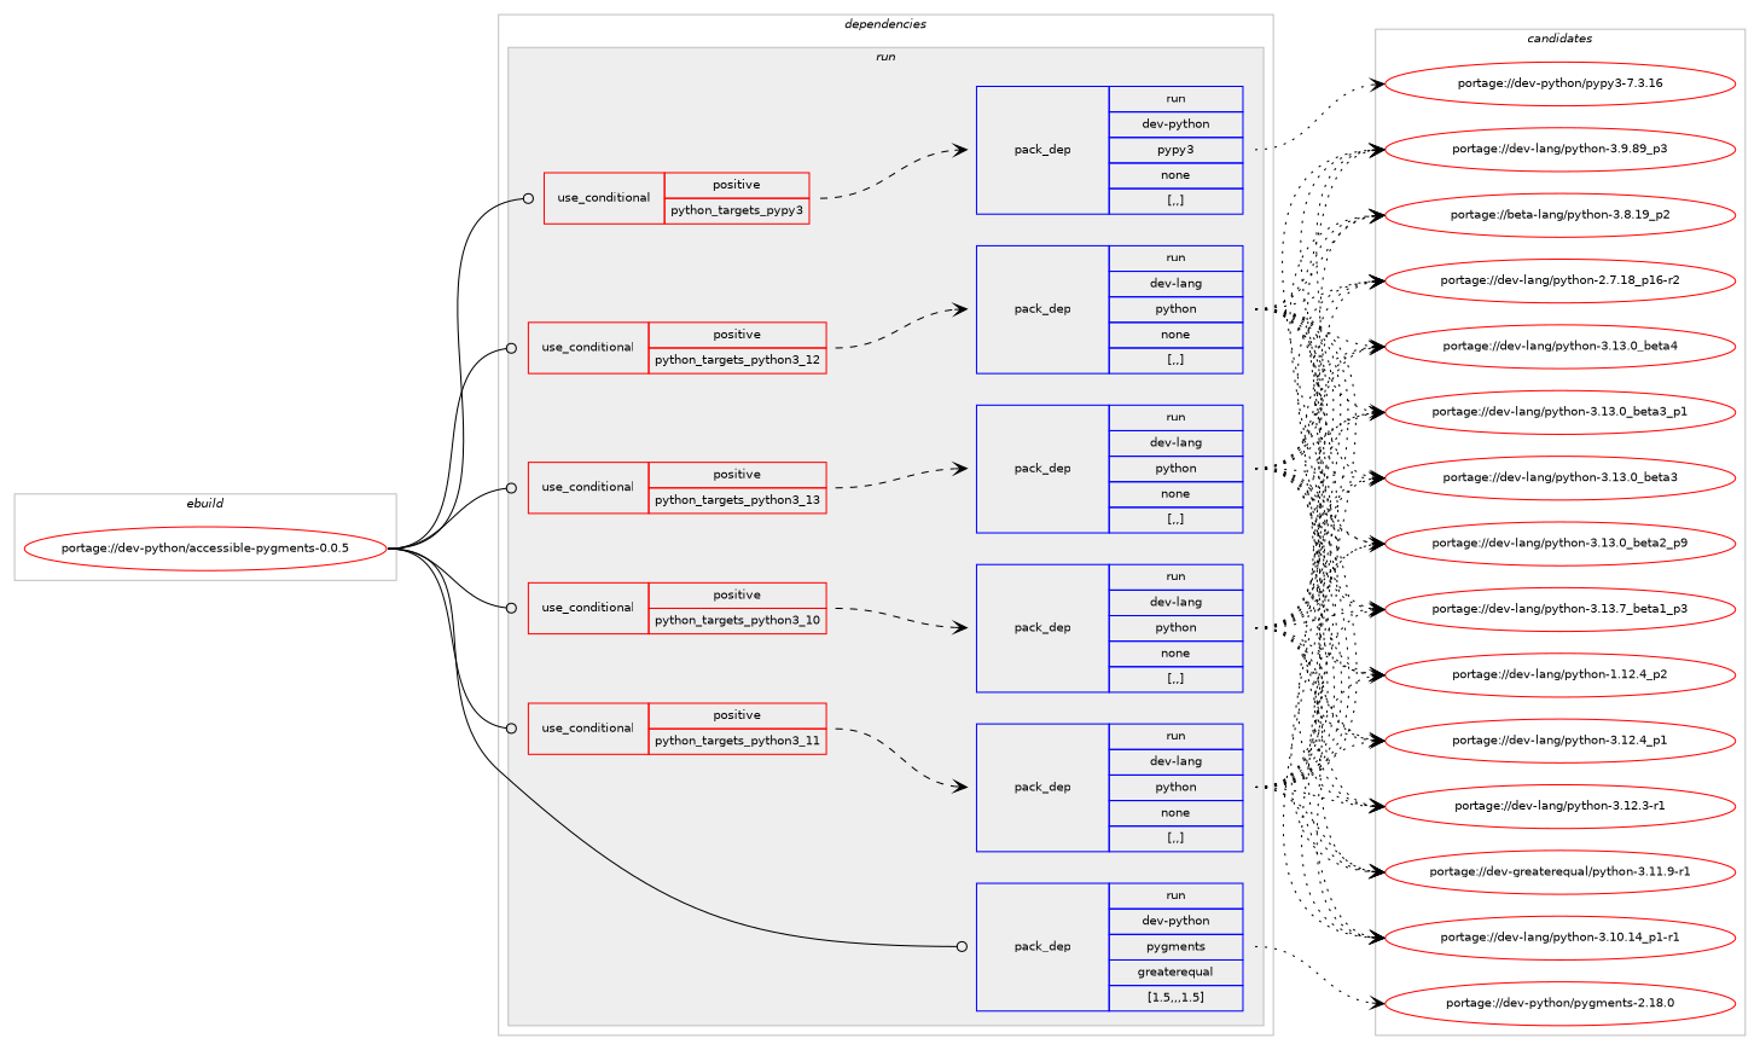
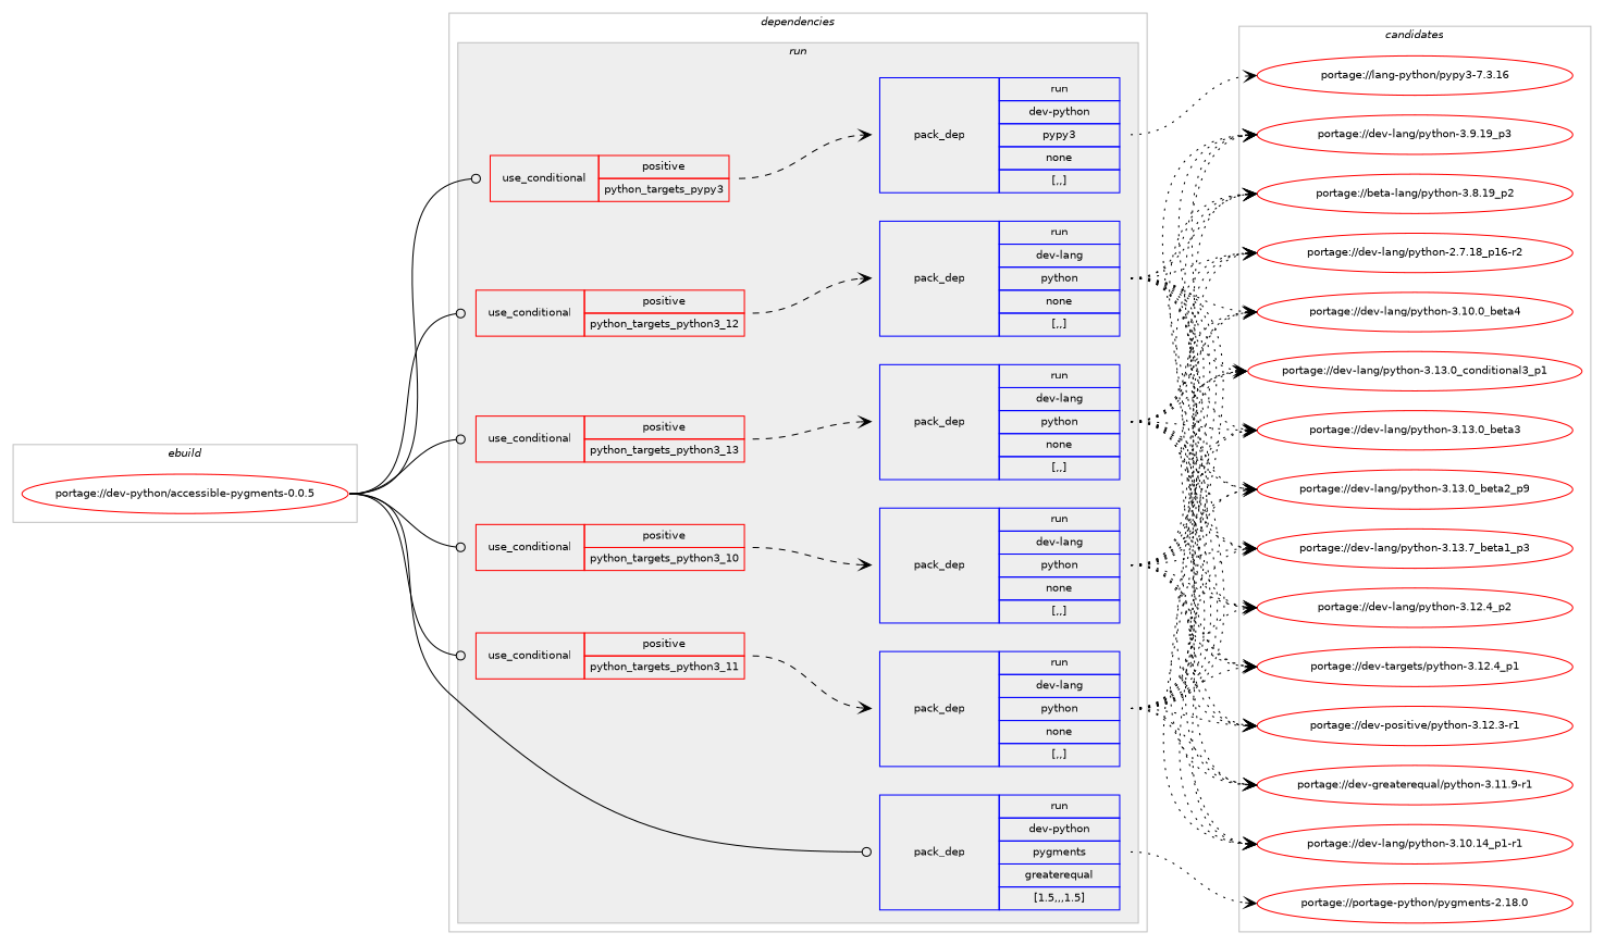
  digraph {
    compound=true
    concentrate=true
    fontname=Helvetica
    fontsize=10
    newrank=true
    rankdir=LR
    ranksep=1.5
    node [color=red fontname=Helvetica fontsize=10]
    edge [arrowhead=vee headport=w style=dotted tailport=e weight=100]
    n1 [label="portage://dev-python/accessible-pygments-0.0.5" width=4]
    n2 [color=blue label=<<TABLE BORDER="0" CELLBORDER="1" CELLSPACING="0" CELLPADDING="4" WIDTH="220"><TR><TD ROWSPAN="6" CELLPADDING="30">pack_dep</TD></TR><TR><TD WIDTH="110">run</TD></TR><TR><TD>dev-python</TD></TR><TR><TD>pypy3</TD></TR><TR><TD>none</TD></TR><TR><TD>[,,]</TD></TR></TABLE>> shape=none]
    n3 [label=<<TABLE BORDER="0" CELLBORDER="1" CELLSPACING="0" CELLPADDING="4"><TR><TD ROWSPAN="3" CELLPADDING="10">use_conditional</TD></TR><TR><TD>positive</TD></TR><TR><TD>python_targets_pypy3</TD></TR></TABLE>> shape=none]
    n4 [color=blue label=<<TABLE BORDER="0" CELLBORDER="1" CELLSPACING="0" CELLPADDING="4" WIDTH="220"><TR><TD ROWSPAN="6" CELLPADDING="30">pack_dep</TD></TR><TR><TD WIDTH="110">run</TD></TR><TR><TD>dev-lang</TD></TR><TR><TD>python</TD></TR><TR><TD>none</TD></TR><TR><TD>[,,]</TD></TR></TABLE>> shape=none]
    n5 [label=<<TABLE BORDER="0" CELLBORDER="1" CELLSPACING="0" CELLPADDING="4"><TR><TD ROWSPAN="3" CELLPADDING="10">use_conditional</TD></TR><TR><TD>positive</TD></TR><TR><TD>python_targets_python3_10</TD></TR></TABLE>> shape=none]
    n6 [color=blue label=<<TABLE BORDER="0" CELLBORDER="1" CELLSPACING="0" CELLPADDING="4" WIDTH="220"><TR><TD ROWSPAN="6" CELLPADDING="30">pack_dep</TD></TR><TR><TD WIDTH="110">run</TD></TR><TR><TD>dev-lang</TD></TR><TR><TD>python</TD></TR><TR><TD>none</TD></TR><TR><TD>[,,]</TD></TR></TABLE>> shape=none]
    n7 [label=<<TABLE BORDER="0" CELLBORDER="1" CELLSPACING="0" CELLPADDING="4"><TR><TD ROWSPAN="3" CELLPADDING="10">use_conditional</TD></TR><TR><TD>positive</TD></TR><TR><TD>python_targets_python3_11</TD></TR></TABLE>> shape=none]
    n8 [color=blue label=<<TABLE BORDER="0" CELLBORDER="1" CELLSPACING="0" CELLPADDING="4" WIDTH="220"><TR><TD ROWSPAN="6" CELLPADDING="30">pack_dep</TD></TR><TR><TD WIDTH="110">run</TD></TR><TR><TD>dev-lang</TD></TR><TR><TD>python</TD></TR><TR><TD>none</TD></TR><TR><TD>[,,]</TD></TR></TABLE>> shape=none]
    n9 [label=<<TABLE BORDER="0" CELLBORDER="1" CELLSPACING="0" CELLPADDING="4"><TR><TD ROWSPAN="3" CELLPADDING="10">use_conditional</TD></TR><TR><TD>positive</TD></TR><TR><TD>python_targets_python3_12</TD></TR></TABLE>> shape=none]
    n10 [color=blue label=<<TABLE BORDER="0" CELLBORDER="1" CELLSPACING="0" CELLPADDING="4" WIDTH="220"><TR><TD ROWSPAN="6" CELLPADDING="30">pack_dep</TD></TR><TR><TD WIDTH="110">run</TD></TR><TR><TD>dev-lang</TD></TR><TR><TD>python</TD></TR><TR><TD>none</TD></TR><TR><TD>[,,]</TD></TR></TABLE>> shape=none]
    n11 [label=<<TABLE BORDER="0" CELLBORDER="1" CELLSPACING="0" CELLPADDING="4"><TR><TD ROWSPAN="3" CELLPADDING="10">use_conditional</TD></TR><TR><TD>positive</TD></TR><TR><TD>python_targets_python3_13</TD></TR></TABLE>> shape=none]
    n12 [color=blue label=<<TABLE BORDER="0" CELLBORDER="1" CELLSPACING="0" CELLPADDING="4" WIDTH="220"><TR><TD ROWSPAN="6" CELLPADDING="30">pack_dep</TD></TR><TR><TD WIDTH="110">run</TD></TR><TR><TD>dev-python</TD></TR><TR><TD>pygments</TD></TR><TR><TD>greaterequal</TD></TR><TR><TD>[1.5,,,1.5]</TD></TR></TABLE>> shape=none]
-   n13 [label="portage://dev-python/pypy3-7.3.16" width=4]
-   n14 [label="portage://dev-lang/python-3.13.0_beta4" width=4]
-   n15 [label="portage://dev-lang/python-3.13.0_beta3_p1" width=4]
+   n13 [label="portage://lang-python/pypy3-7.3.16" width=4]
+   n14 [label="portage://dev-lang/python-3.10.0_beta4" width=4]
+   n15 [label="portage://dev-lang/python-3.13.0_conditional3_p1" width=4]
    n16 [label="portage://dev-lang/python-3.13.0_beta3" width=4]
    n17 [label="portage://dev-lang/python-3.13.0_beta2_p9" width=4]
    n18 [label="portage://dev-lang/python-3.13.7_beta1_p3" width=4]
-   n19 [label="portage://dev-lang/python-1.12.4_p2" width=4]
-   n20 [label="portage://dev-lang/python-3.12.4_p1" width=4]
-   n21 [label="portage://dev-lang/python-3.12.3-r1" width=4]
+   n19 [label="portage://dev-lang/python-3.12.4_p2" width=4]
+   n20 [label="portage://dev-targets/python-3.12.4_p1" width=4]
+   n21 [label="portage://dev-positive/python-3.12.3-r1" width=4]
    n22 [label="portage://dev-greaterequal/python-3.11.9-r1" width=4]
    n23 [label="portage://dev-lang/python-3.10.14_p1-r1" width=4]
-   n24 [label="portage://dev-lang/python-3.9.89_p3" width=4]
+   n24 [label="portage://dev-lang/python-3.9.19_p3" width=4]
    n25 [label="portage://beta-lang/python-3.8.19_p2" width=4]
    n26 [label="portage://dev-lang/python-2.7.18_p16-r2" width=4]
-   n27 [label="portage://dev-python/pygments-2.18.0" width=4]
+   n27 [label="portage://portage-python/pygments-2.18.0" width=4]
    subgraph cluster_1 {
      color=gray
      label=<<i>ebuild</i>>
      n1
    }
    subgraph cluster_2 {
      color=gray
      label=<<i>dependencies</i>>
      subgraph cluster_3 {
        color=gray
        fillcolor="#eeeeee"
        label=<<i>compile</i>>
        style=filled
      }
      subgraph cluster_4 {
        color=gray
        fillcolor="#eeeeee"
        label=<<i>compile and run</i>>
        style=filled
      }
      subgraph cluster_5 {
        color=gray
        fillcolor="#eeeeee"
        label=<<i>run</i>>
        style=filled
        subgraph sub_6 {
          color=gray
          fillcolor="#eeeeee"
          label=<<i>run</i>>
          style=filled
          n3
          subgraph sub_7 {
            color=gray
            fillcolor="#eeeeee"
            label=<<i>run</i>>
            style=filled
            n2
          }
        }
        subgraph sub_8 {
          color=gray
          fillcolor="#eeeeee"
          label=<<i>run</i>>
          style=filled
          n5
          subgraph sub_9 {
            color=gray
            fillcolor="#eeeeee"
            label=<<i>run</i>>
            style=filled
            n4
          }
        }
        subgraph sub_10 {
          color=gray
          fillcolor="#eeeeee"
          label=<<i>run</i>>
          style=filled
          n7
          subgraph sub_11 {
            color=gray
            fillcolor="#eeeeee"
            label=<<i>run</i>>
            style=filled
            n6
          }
        }
        subgraph sub_12 {
          color=gray
          fillcolor="#eeeeee"
          label=<<i>run</i>>
          style=filled
          n9
          subgraph sub_13 {
            color=gray
            fillcolor="#eeeeee"
            label=<<i>run</i>>
            style=filled
            n8
          }
        }
        subgraph sub_14 {
          color=gray
          fillcolor="#eeeeee"
          label=<<i>run</i>>
          style=filled
          n11
          subgraph sub_15 {
            color=gray
            fillcolor="#eeeeee"
            label=<<i>run</i>>
            style=filled
            n10
          }
        }
        subgraph sub_16 {
          color=gray
          fillcolor="#eeeeee"
          label=<<i>run</i>>
          style=filled
          n12
        }
      }
    }
    subgraph cluster_17 {
      color=gray
      label=<<i>candidates</i>>
      rank=same
      subgraph sub_18 {
        color=black
        label=<<i>candidates</i>>
        nodesep=1
        rank=same
        n13
      }
      subgraph sub_19 {
        color=black
        label=<<i>candidates</i>>
        nodesep=1
        rank=same
        n14
        n15
        n16
        n17
        n18
        n19
        n20
        n21
        n22
        n23
        n24
        n25
        n26
      }
      subgraph sub_20 {
        color=black
        label=<<i>candidates</i>>
        nodesep=1
        rank=same
        n14
        n15
        n16
        n17
        n18
        n19
        n20
        n21
        n22
        n23
        n24
        n25
        n26
      }
      subgraph sub_21 {
        color=black
        label=<<i>candidates</i>>
        nodesep=1
        rank=same
        n14
        n15
        n16
        n17
        n18
        n19
        n20
        n21
        n22
        n23
        n24
        n25
        n26
      }
      subgraph sub_22 {
        color=black
        label=<<i>candidates</i>>
        nodesep=1
        rank=same
        n14
        n15
        n16
        n17
        n18
        n19
        n20
        n21
        n22
        n23
        n24
        n25
        n26
      }
      subgraph sub_23 {
        color=black
        label=<<i>candidates</i>>
        nodesep=1
        rank=same
        n27
      }
    }
    n1 -> n3 [arrowhead=odot style=solid weight=20]
    n1 -> n5 [arrowhead=odot style=solid weight=20]
    n1 -> n7 [arrowhead=odot style=solid weight=20]
    n1 -> n9 [arrowhead=odot style=solid weight=20]
    n1 -> n11 [arrowhead=odot style=solid weight=20]
    n1 -> n12 [arrowhead=odot style=solid weight=20]
    n2 -> n13
    n3 -> n2 [style=dashed weight=20]
    n4 -> n14
    n4 -> n15
    n4 -> n16
    n4 -> n17
    n4 -> n18
    n4 -> n19
    n4 -> n20
    n4 -> n21
    n4 -> n22
    n4 -> n23
    n4 -> n24
    n4 -> n25
    n4 -> n26
    n5 -> n4 [style=dashed weight=20]
    n6 -> n14
    n6 -> n15
    n6 -> n16
    n6 -> n17
    n6 -> n18
    n6 -> n19
    n6 -> n20
    n6 -> n21
    n6 -> n22
    n6 -> n23
    n6 -> n24
    n6 -> n25
    n6 -> n26
    n7 -> n6 [style=dashed weight=20]
    n8 -> n14
    n8 -> n15
    n8 -> n16
    n8 -> n17
    n8 -> n18
    n8 -> n19
    n8 -> n20
    n8 -> n21
    n8 -> n22
    n8 -> n23
    n8 -> n24
    n8 -> n25
    n8 -> n26
    n9 -> n8 [style=dashed weight=20]
    n10 -> n14
    n10 -> n15
    n10 -> n16
    n10 -> n17
    n10 -> n18
    n10 -> n19
    n10 -> n20
    n10 -> n21
    n10 -> n22
    n10 -> n23
    n10 -> n24
    n10 -> n25
    n10 -> n26
    n11 -> n10 [style=dashed weight=20]
    n12 -> n27
  }
